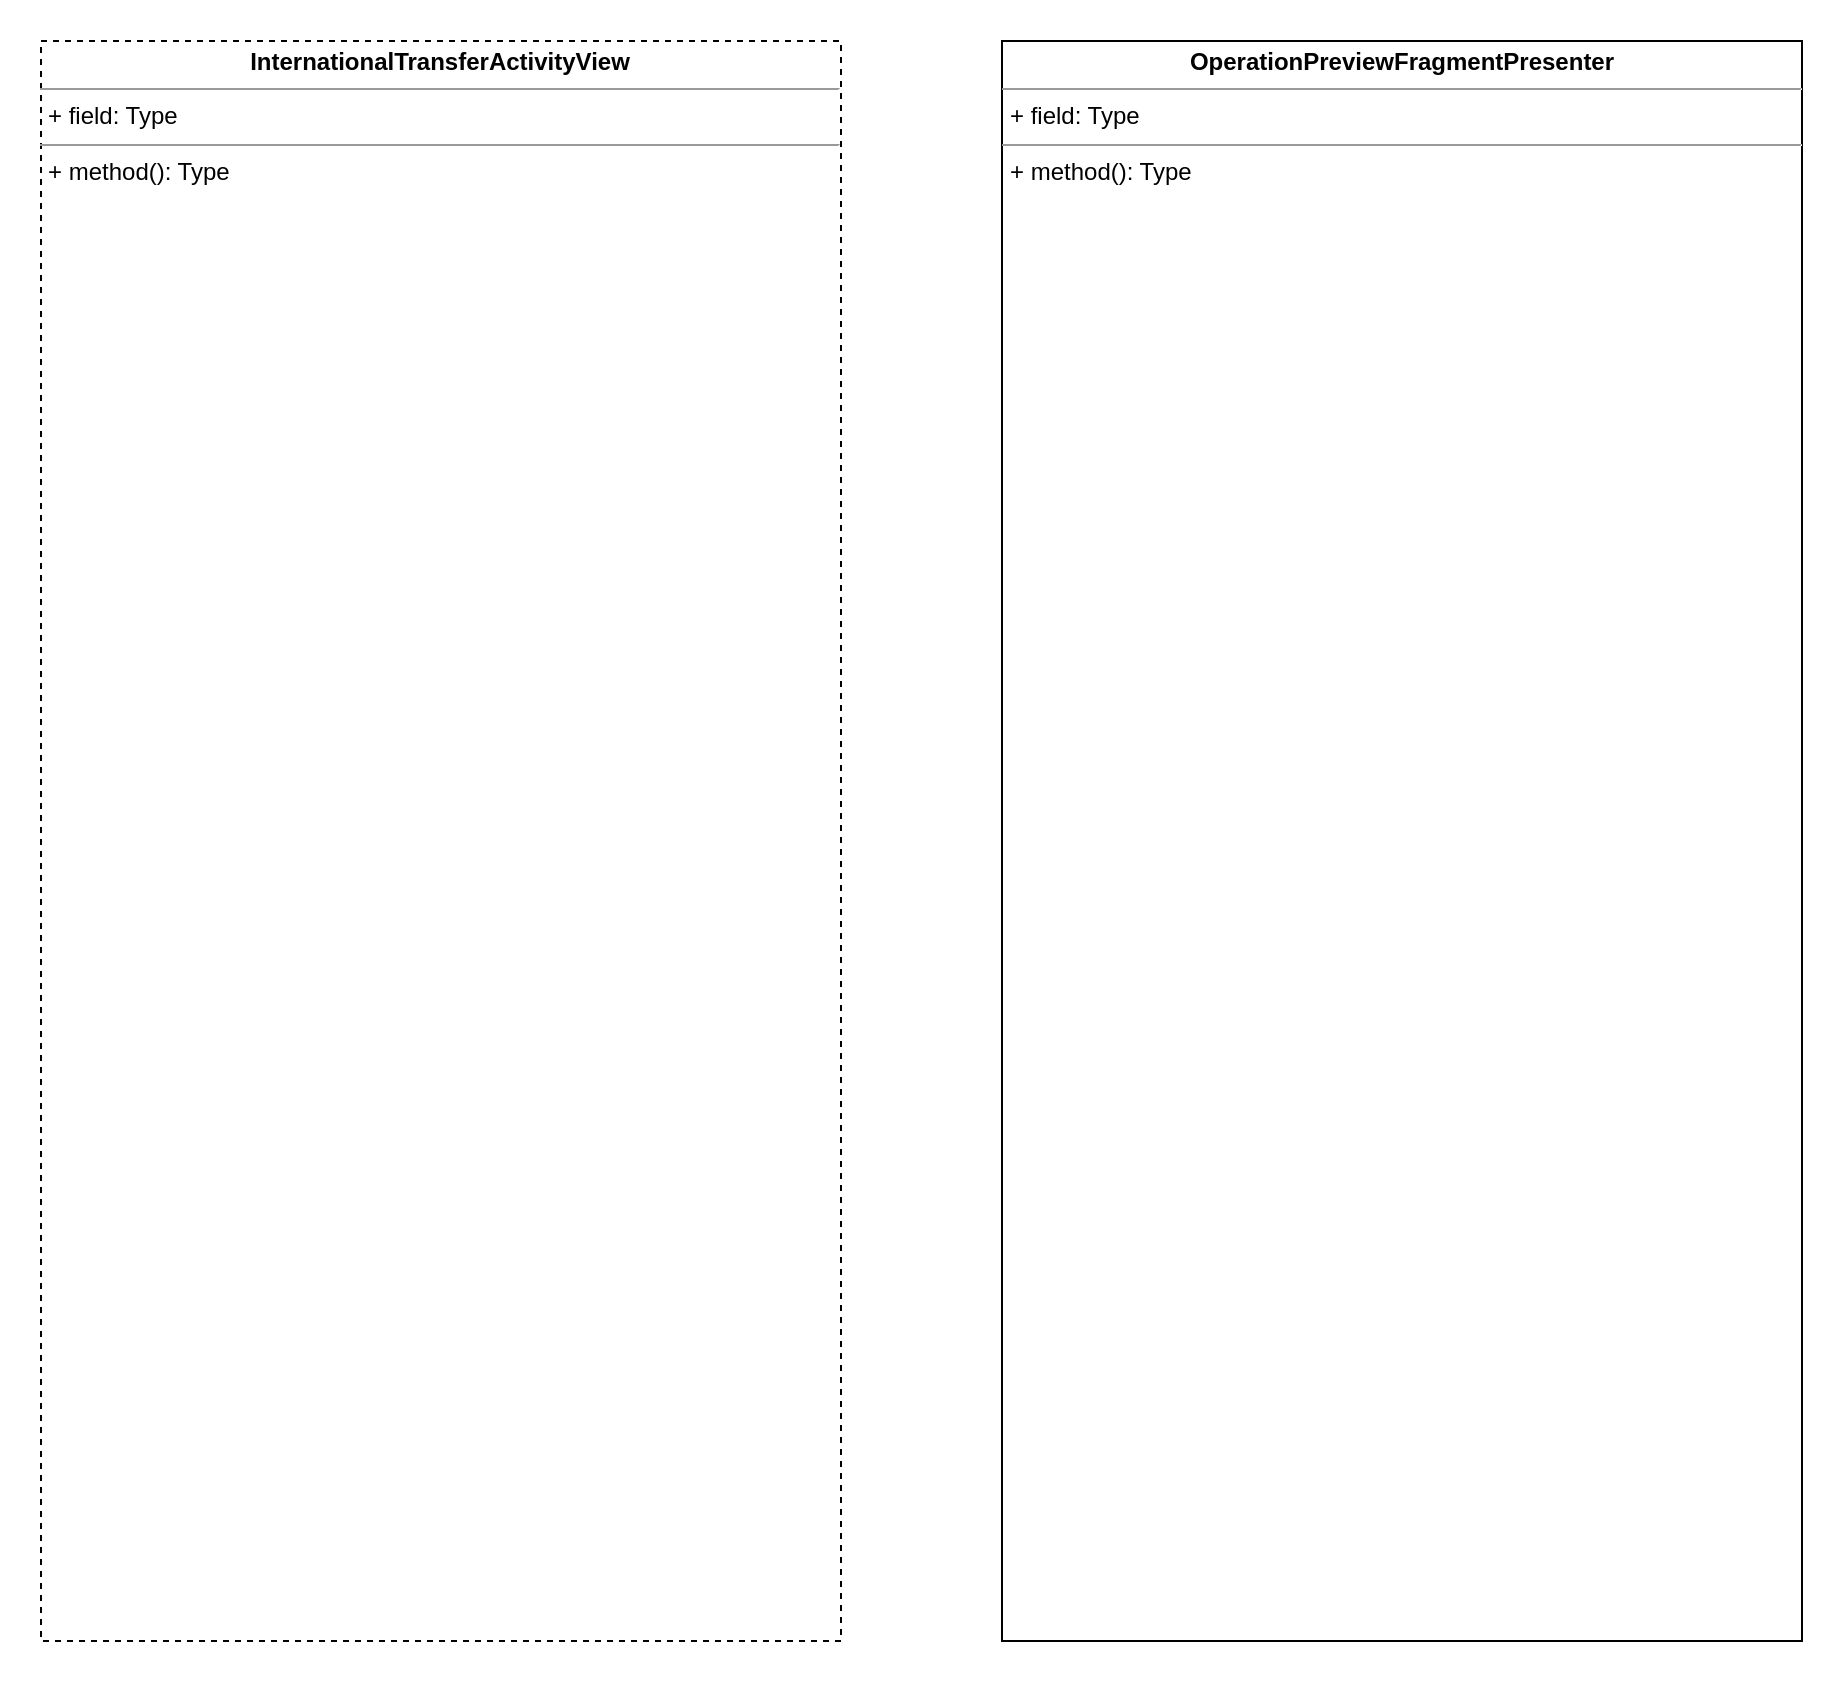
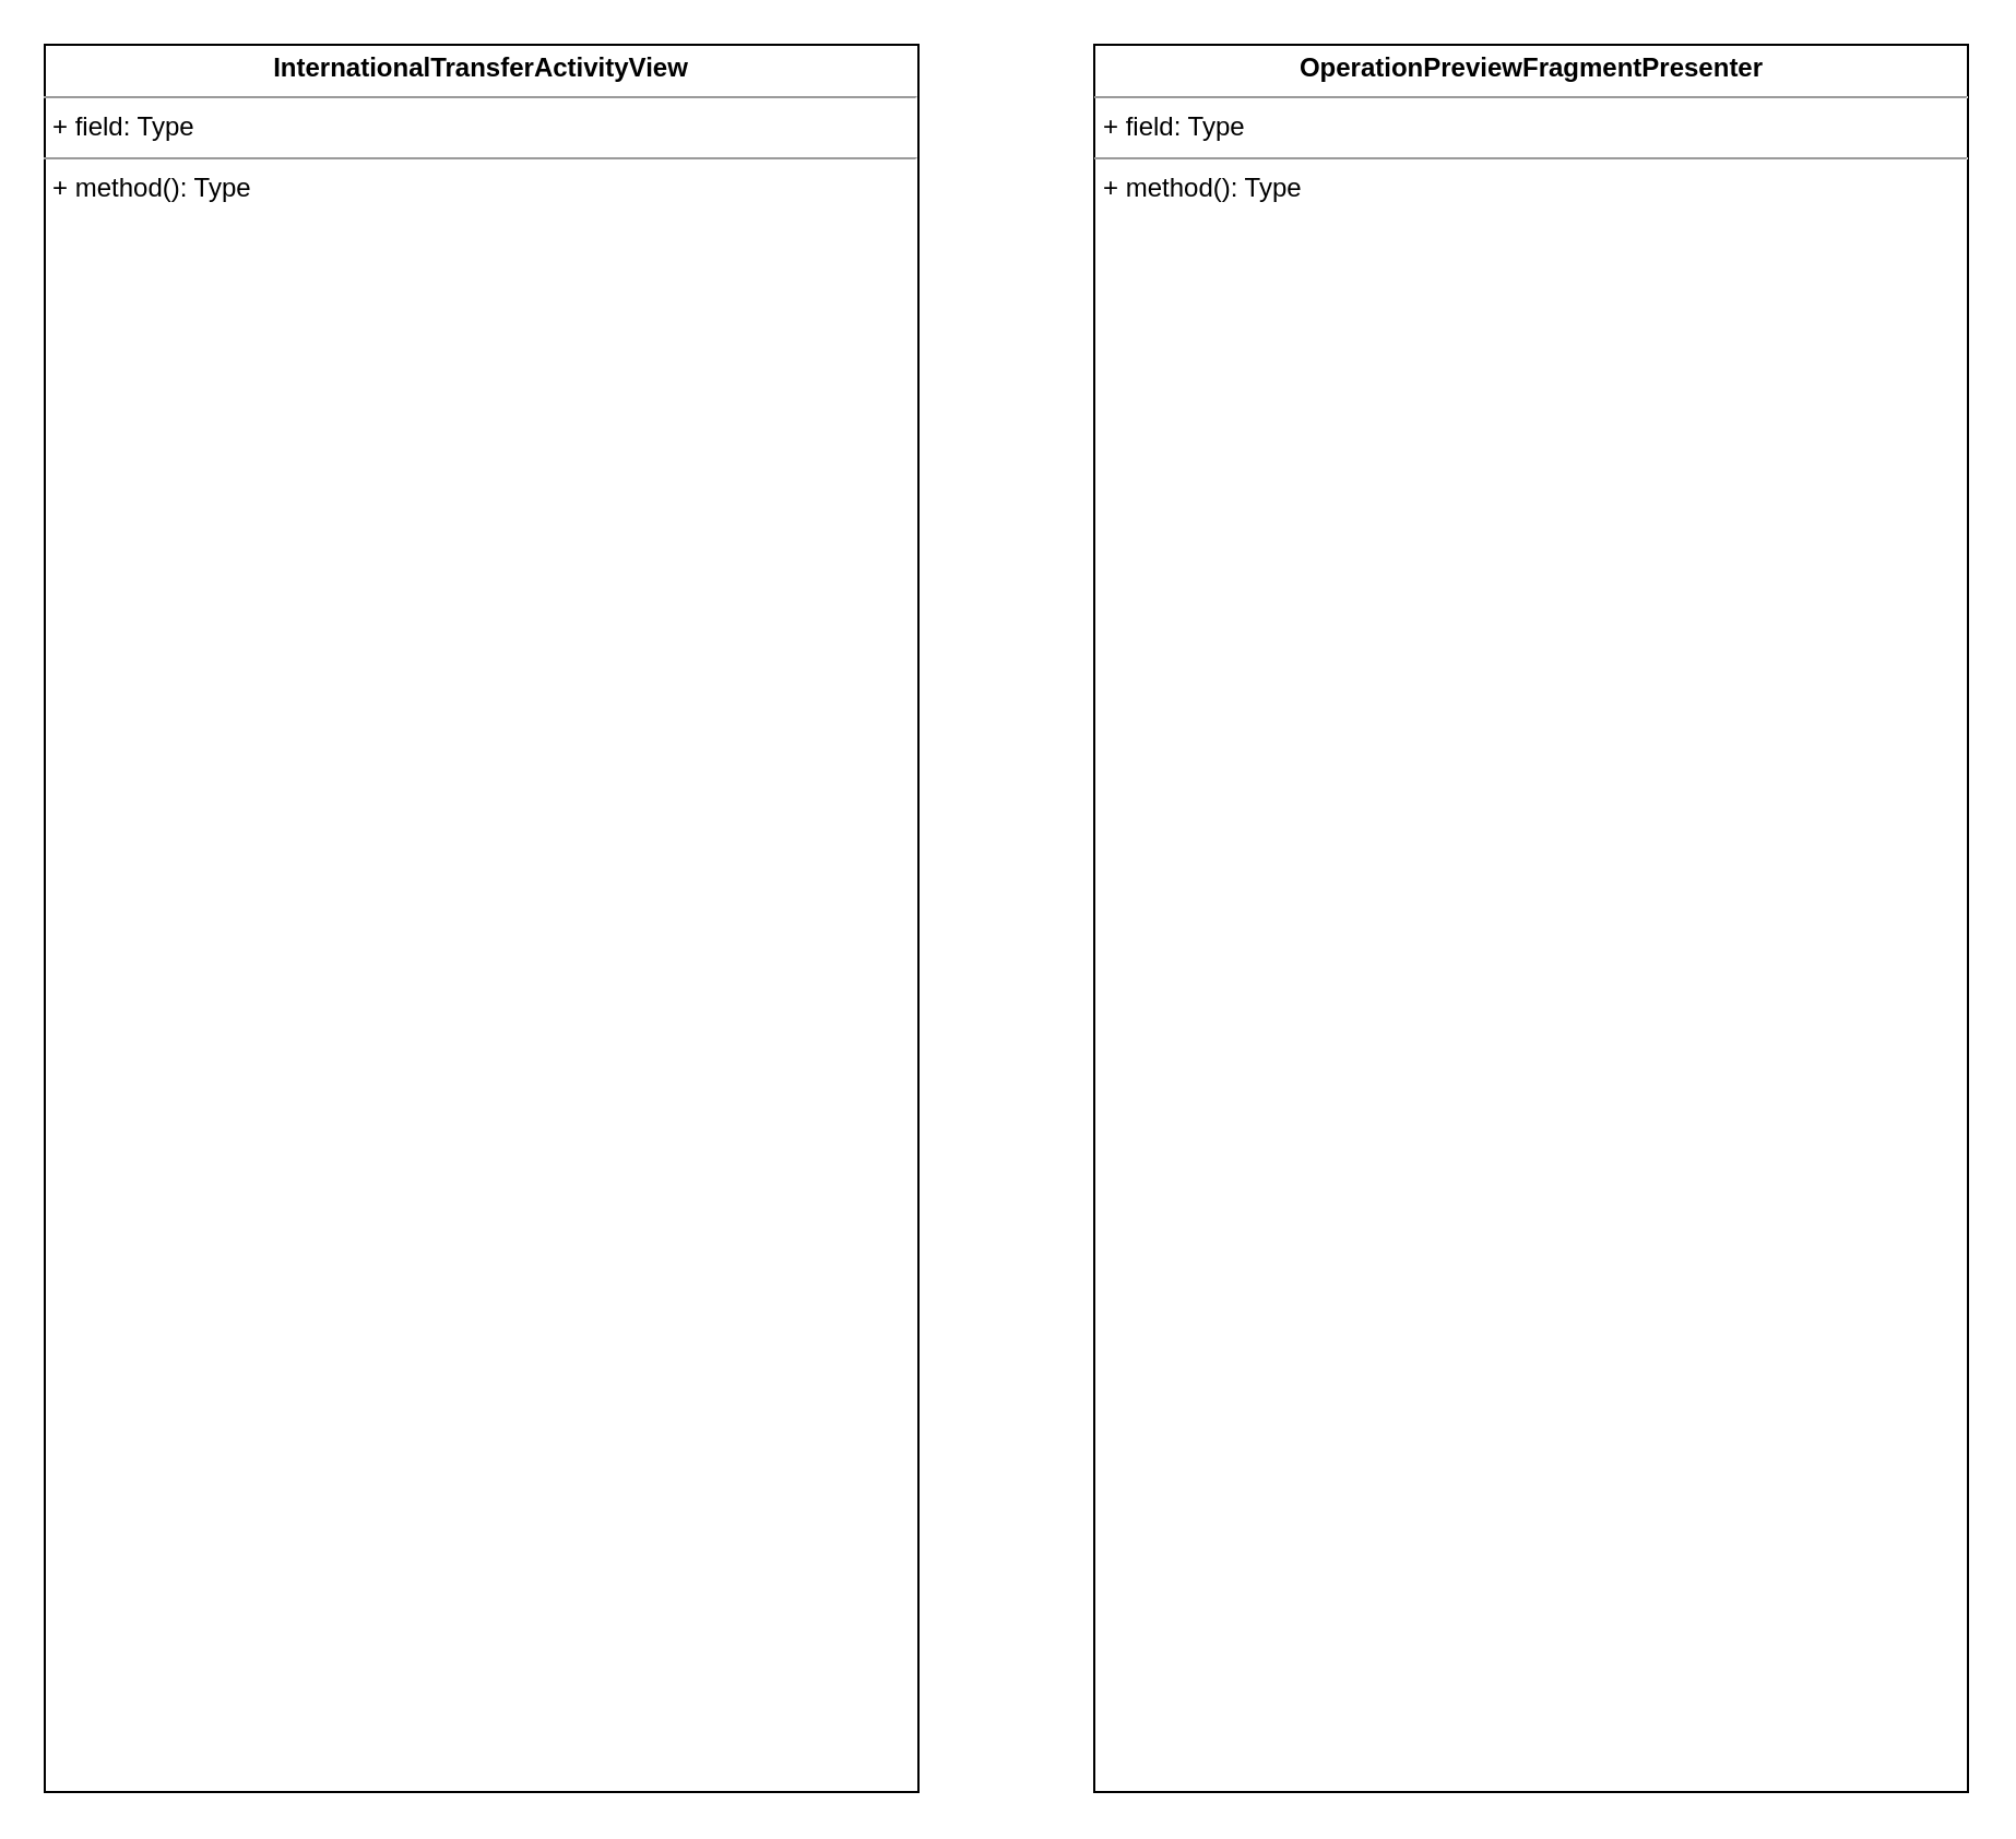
  <mxCell id="0" />
  <mxCell id="1" parent="0" />
- <mxCell id="2" value="&lt;p style=&quot;margin: 0px ; margin-top: 4px ; text-align: center&quot;&gt;&lt;b&gt;InternationalTransferActivityView&lt;/b&gt;&lt;/p&gt;&lt;hr size=&quot;1&quot;&gt;&lt;p style=&quot;margin: 0px ; margin-left: 4px&quot;&gt;+ field: Type&lt;/p&gt;&lt;hr size=&quot;1&quot;&gt;&lt;p style=&quot;margin: 0px ; margin-left: 4px&quot;&gt;+ method(): Type&lt;/p&gt;" style="verticalAlign=top;align=left;overflow=fill;fontSize=12;fontFamily=Helvetica;html=1;dashed=1;" vertex="1" parent="1"><mxGeometry x="20" y="20" width="400" height="800" as="geometry" /></mxCell>
+ <mxCell id="2" value="&lt;p style=&quot;margin: 0px ; margin-top: 4px ; text-align: center&quot;&gt;&lt;b&gt;InternationalTransferActivityView&lt;/b&gt;&lt;/p&gt;&lt;hr size=&quot;1&quot;&gt;&lt;p style=&quot;margin: 0px ; margin-left: 4px&quot;&gt;+ field: Type&lt;/p&gt;&lt;hr size=&quot;1&quot;&gt;&lt;p style=&quot;margin: 0px ; margin-left: 4px&quot;&gt;+ method(): Type&lt;/p&gt;" style="verticalAlign=top;align=left;overflow=fill;fontSize=12;fontFamily=Helvetica;html=1;" vertex="1" parent="1"><mxGeometry x="20" y="20" width="400" height="800" as="geometry" /></mxCell>
  <mxCell id="3" value="&lt;p style=&quot;margin: 0px ; margin-top: 4px ; text-align: center&quot;&gt;&lt;b&gt;OperationPreviewFragmentPresenter&lt;/b&gt;&lt;/p&gt;&lt;hr size=&quot;1&quot;&gt;&lt;p style=&quot;margin: 0px ; margin-left: 4px&quot;&gt;+ field: Type&lt;/p&gt;&lt;hr size=&quot;1&quot;&gt;&lt;p style=&quot;margin: 0px ; margin-left: 4px&quot;&gt;+ method(): Type&lt;/p&gt;" style="verticalAlign=top;align=left;overflow=fill;fontSize=12;fontFamily=Helvetica;html=1;" vertex="1" parent="1"><mxGeometry x="500.5" y="20" width="400" height="800" as="geometry" /></mxCell>
